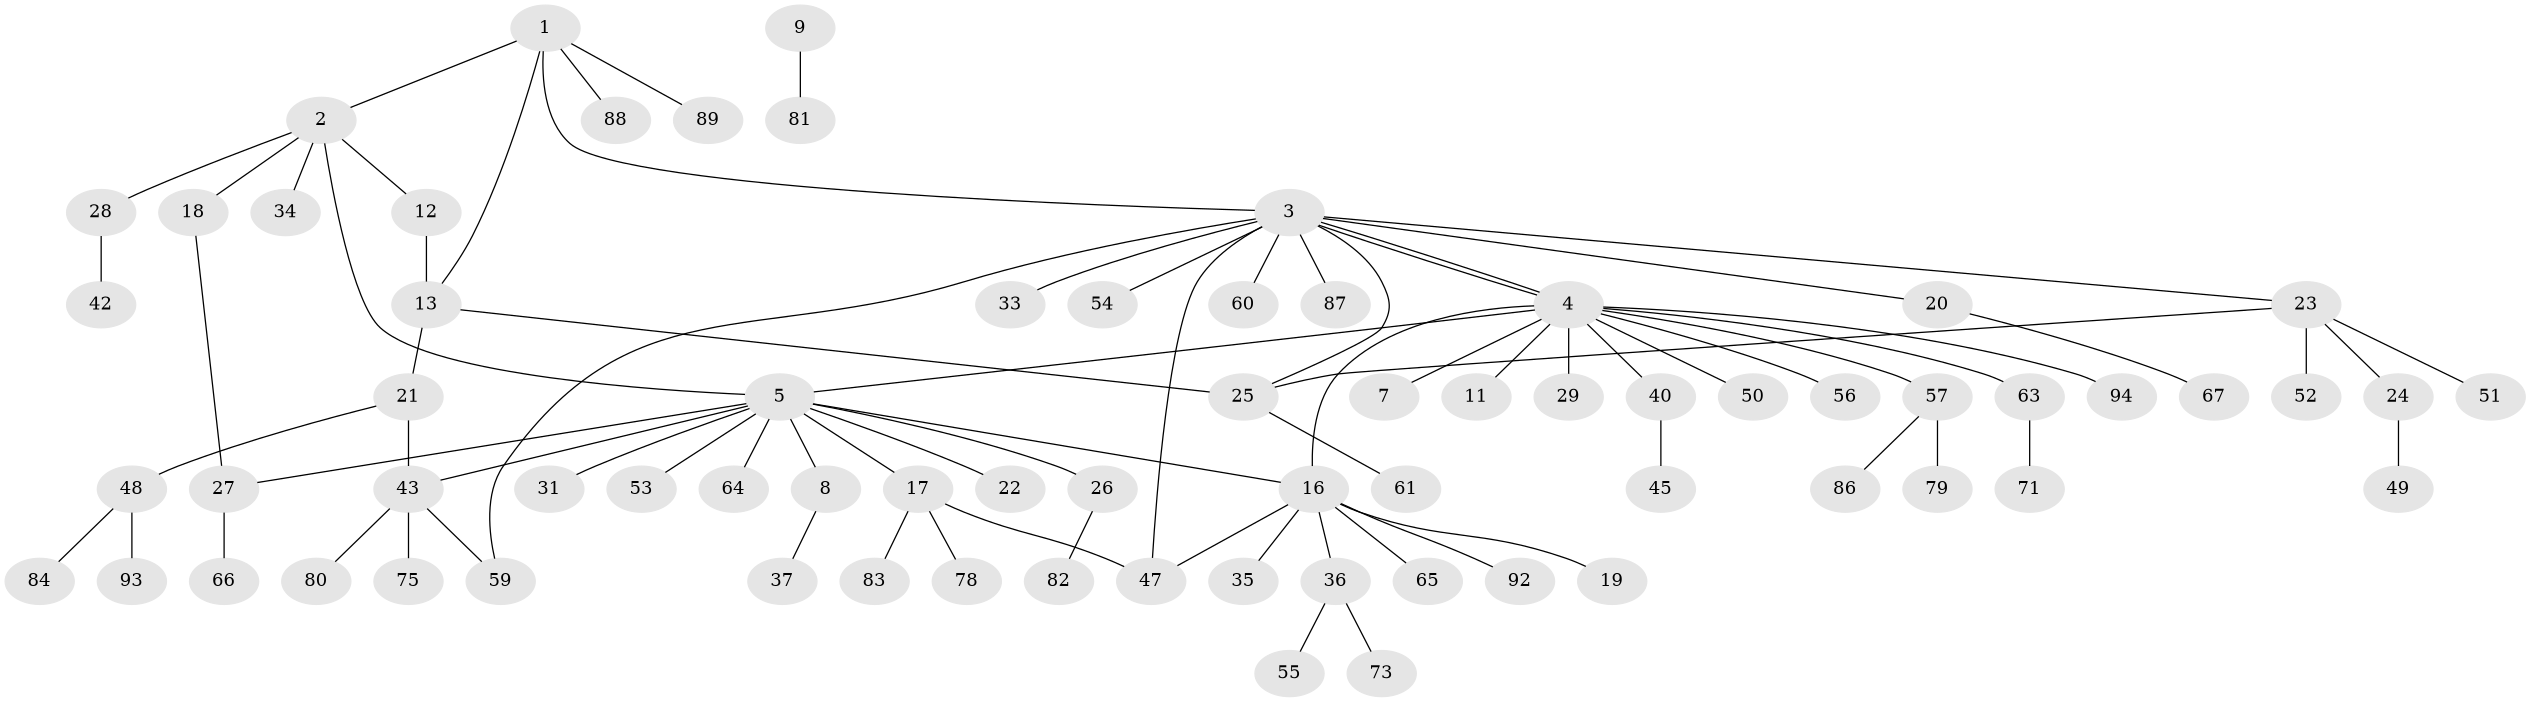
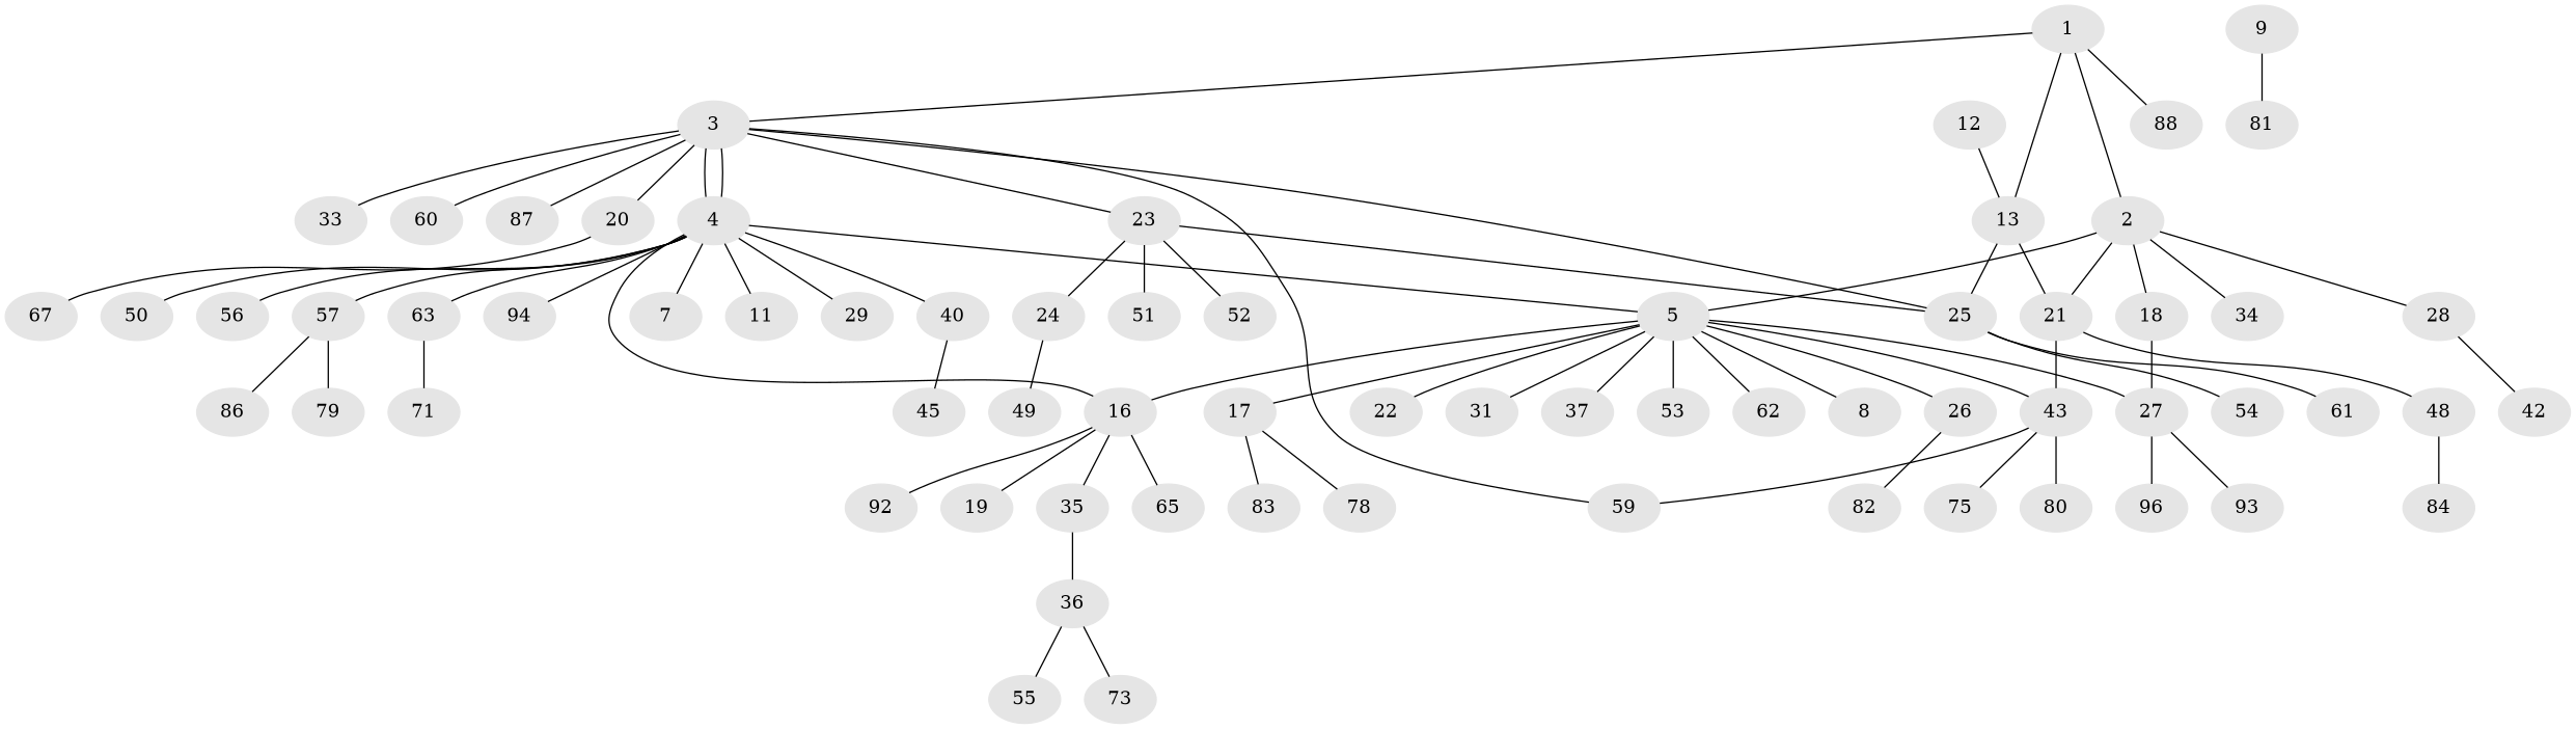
  graph {
    node [color=gray90 style=filled]
    1 [super="+62"]
    2 [super="+69"]
    3 [super="+38"]
    13
    88
-   89
    5 [super="+10"]
    12 [super="+14"]
    18
    28
    34
    4 [super="+6"]
    20 [super="+58"]
    23 [super="+30"]
    25 [super="+46"]
    33
-   47 [super="+91"]
    54
    59
    60
    87
    21 [super="+70"]
    16 [super="+41"]
    8 [super="+76"]
    17 [super="+72"]
    22
    26
    27 [super="+32"]
    31
    37
    43 [super="+74"]
    53
-   64
+   64 [label=62]
    42
    7
    11
    29
    40 [super="+44"]
    50
    56 [super="+85"]
    57
    63
    94
    67
    24
    51
    52
    61
    9 [super="+15"]
    81
    19
    35
    36 [super="+68"]
    65
    92
    45
    79
    86 [super="+90"]
    71
    78
    83
    82
-   66
+   66 [label=96]
    75
    80
    48
    55
    73
    84
    93
    49
    1 -- 2
    1 -- 3
    1 -- 13
    1 -- 88
-   1 -- 89
    2 -- 5
-   2 -- 12
+   2 -- 21
    2 -- 18
    2 -- 28
    2 -- 34
    3 -- 4
    3 -- 4
    3 -- 20
    3 -- 23
    3 -- 25
    3 -- 33
-   3 -- 47
-   3 -- 54
+   25 -- 54
    3 -- 59
    3 -- 60
    3 -- 87
    13 -- 25
    13 -- 21
    5 -- 16
    5 -- 8
    5 -- 17
    5 -- 22
    5 -- 26
    5 -- 27
    5 -- 31
-   8 -- 37
+   5 -- 37
    5 -- 43
    5 -- 53
    5 -- 64
    12 -- 13
    18 -- 27
    28 -- 42
    4 -- 5
    4 -- 16
    4 -- 7
    4 -- 11
    4 -- 29
    4 -- 40
    4 -- 50
    4 -- 56
    4 -- 57
    4 -- 63
    4 -- 94
    20 -- 67
    23 -- 25
    23 -- 24
    23 -- 51
    23 -- 52
    25 -- 61
    21 -- 43
    21 -- 48
-   16 -- 47
    16 -- 19
    16 -- 35
-   16 -- 36
+   35 -- 36
    16 -- 65
    16 -- 92
-   17 -- 47
    17 -- 78
    17 -- 83
    26 -- 82
    27 -- 66
    43 -- 59
    43 -- 75
    43 -- 80
    40 -- 45
    57 -- 79
    57 -- 86
    63 -- 71
    24 -- 49
    9 -- 81
    36 -- 55
    36 -- 73
    48 -- 84
-   48 -- 93
+   27 -- 93
  }
